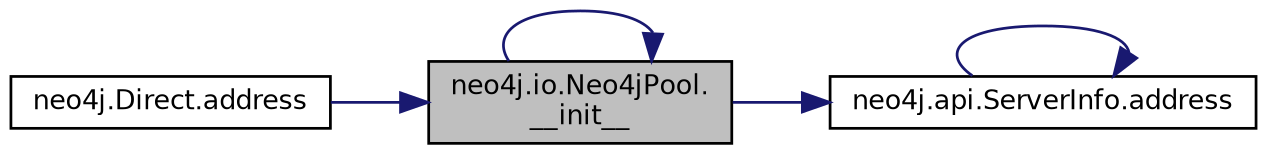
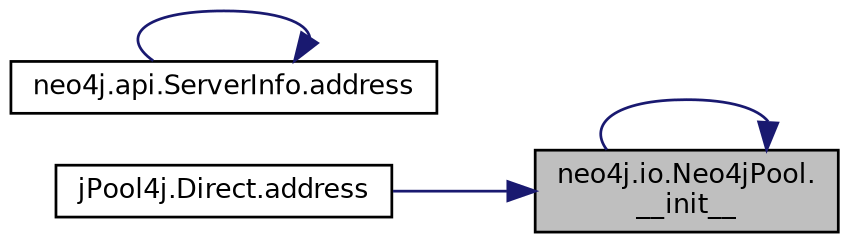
  digraph {
    rankdir=LR
    node [color=black fillcolor=white fontname=Helvetica fontsize=10 shape=record style=filled]
    edge [color=midnightblue fontname=Helvetica fontsize=10 labelfontname=Helvetica labelfontsize=10 style=solid]
    n1 [fillcolor=grey75 fontcolor=black height=0.2 label="neo4j.io.Neo4jPool.\l__init__" width=0.4]
    n2 [height=0.2 label="neo4j.api.ServerInfo.address" width=0.4]
-   n3 [height=0.2 label="neo4j.Direct.address" width=0.4]
+   n3 [height=0.2 label="jPool4j.Direct.address" width=0.4]
    n1 -> n1
-   n1 -> n2
    n2 -> n2
    n3 -> n1
  }
